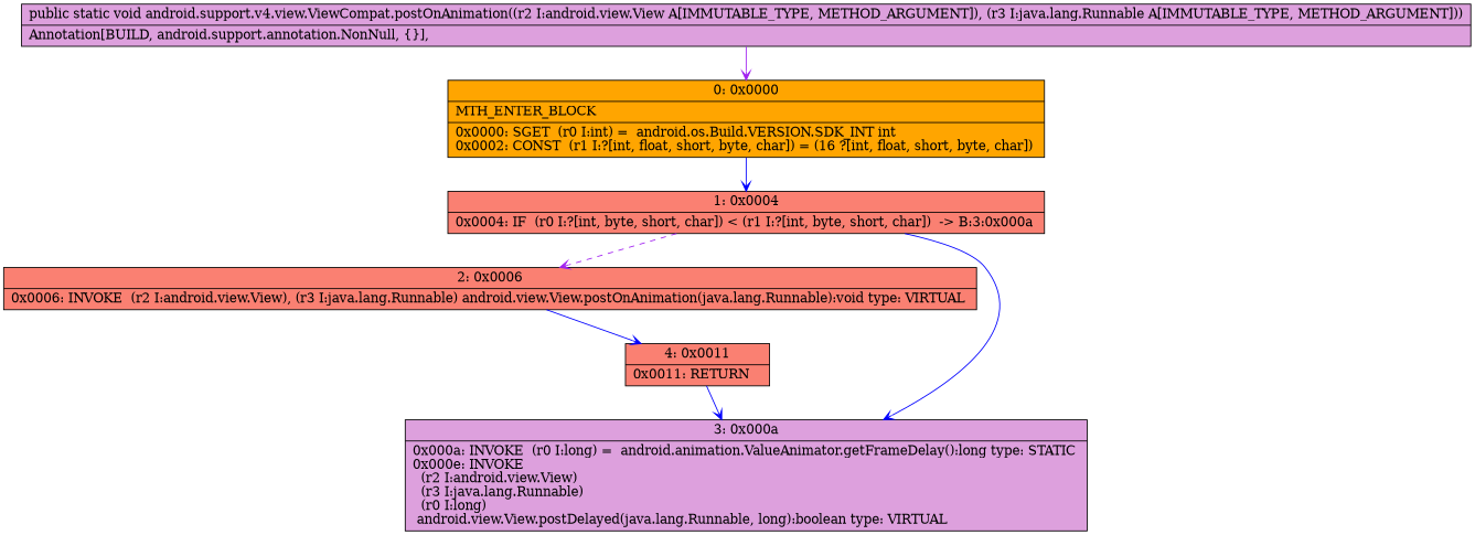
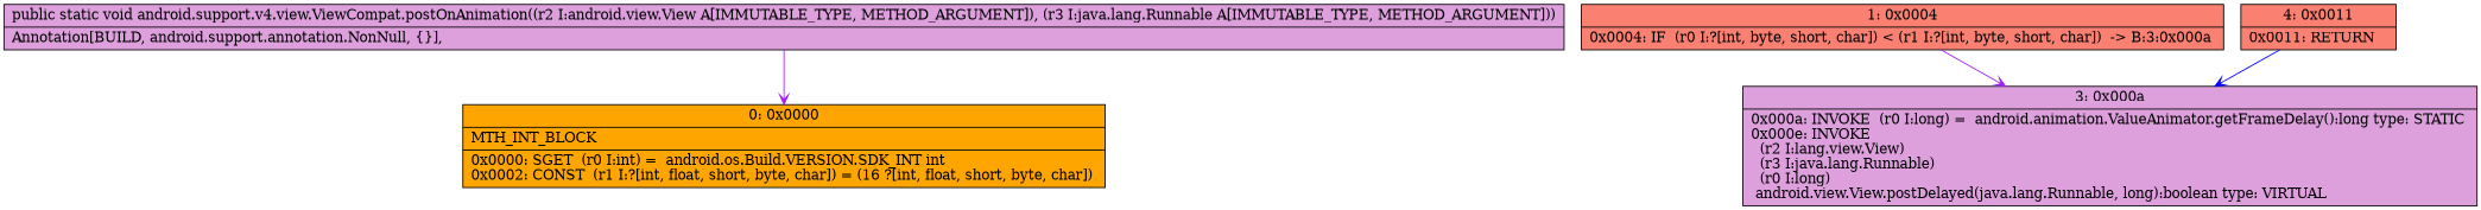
  digraph {
    node [fillcolor=salmon shape=record style=filled]
    edge [arrowhead=vee color=blue]
-   n1 [fillcolor=orange label="{0\:\ 0x0000|MTH_ENTER_BLOCK\l|0x0000: SGET  (r0 I:int) =  android.os.Build.VERSION.SDK_INT int \l0x0002: CONST  (r1 I:?[int, float, short, byte, char]) = (16 ?[int, float, short, byte, char]) \l}"]
+   n1 [fillcolor=orange label="{0\:\ 0x0000|MTH_INT_BLOCK\l|0x0000: SGET  (r0 I:int) =  android.os.Build.VERSION.SDK_INT int \l0x0002: CONST  (r1 I:?[int, float, short, byte, char]) = (16 ?[int, float, short, byte, char]) \l}"]
    n2 [label="{1\:\ 0x0004|0x0004: IF  (r0 I:?[int, byte, short, char]) \< (r1 I:?[int, byte, short, char])  \-\> B:3:0x000a \l}"]
-   n3 [label="{2\:\ 0x0006|0x0006: INVOKE  (r2 I:android.view.View), (r3 I:java.lang.Runnable) android.view.View.postOnAnimation(java.lang.Runnable):void type: VIRTUAL \l}"]
-   n4 [fillcolor=plum label="{3\:\ 0x000a|0x000a: INVOKE  (r0 I:long) =  android.animation.ValueAnimator.getFrameDelay():long type: STATIC \l0x000e: INVOKE  \l  (r2 I:android.view.View)\l  (r3 I:java.lang.Runnable)\l  (r0 I:long)\l android.view.View.postDelayed(java.lang.Runnable, long):boolean type: VIRTUAL \l}"]
+   n4 [fillcolor=plum label="{3\:\ 0x000a|0x000a: INVOKE  (r0 I:long) =  android.animation.ValueAnimator.getFrameDelay():long type: STATIC \l0x000e: INVOKE  \l  (r2 I:lang.view.View)\l  (r3 I:java.lang.Runnable)\l  (r0 I:long)\l android.view.View.postDelayed(java.lang.Runnable, long):boolean type: VIRTUAL \l}"]
    n5 [label="{4\:\ 0x0011|0x0011: RETURN   \l}"]
    n6 [fillcolor=plum label="{public static void android.support.v4.view.ViewCompat.postOnAnimation((r2 I:android.view.View A[IMMUTABLE_TYPE, METHOD_ARGUMENT]), (r3 I:java.lang.Runnable A[IMMUTABLE_TYPE, METHOD_ARGUMENT]))  | Annotation[BUILD, android.support.annotation.NonNull, \{\}], \l}"]
-   n1 -> n2
-   n2 -> n3 [color=purple style=dashed]
-   n2 -> n4
-   n3 -> n5
+   n2 -> n4 [color=purple]
    n5 -> n4
    n6 -> n1 [color=purple]
  }
